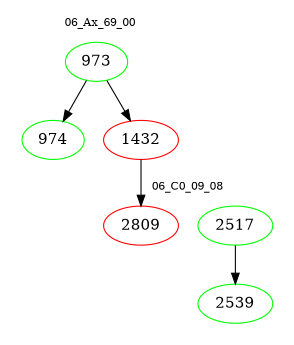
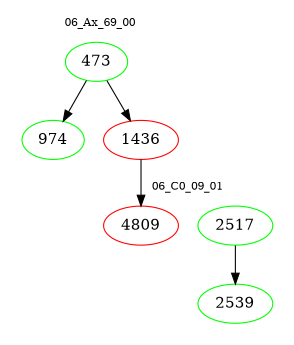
  digraph {
    node [color=green]
    edge [color=black]
-   n1 [label=973]
+   n1 [label=473]
    n2 [label=974]
-   n3 [color=red label=1432]
+   n3 [color=red label=1436]
    n4 [label=2517]
    n5 [label=2539]
-   n6 [color=red label=2809]
+   n6 [color=red label=4809]
    subgraph cluster_1 {
      color=white
      fontsize=10
      label="06_Ax_69_00"
      n1
      n2
      n3
    }
    subgraph cluster_2 {
      color=white
      fontsize=10
-     label="06_C0_09_08"
+     label="06_C0_09_01"
      n4
      n5
      n6
    }
    n1 -> n2
    n1 -> n3
    n3 -> n6
    n4 -> n5
  }
